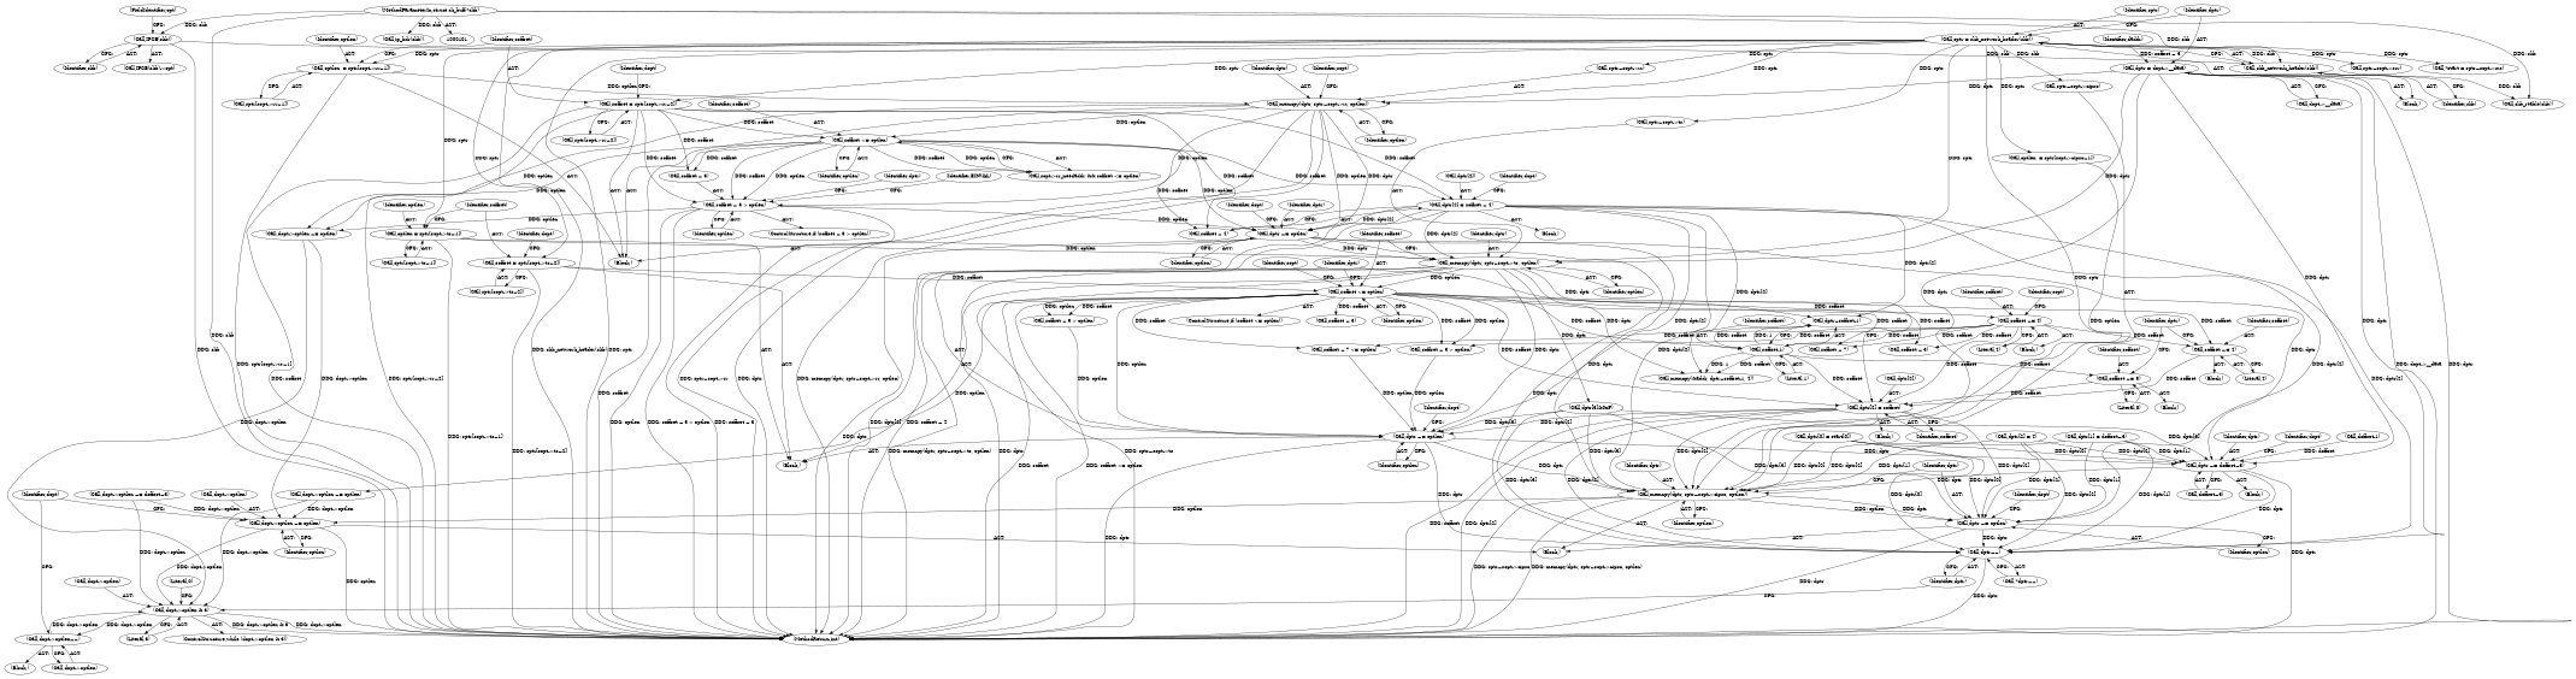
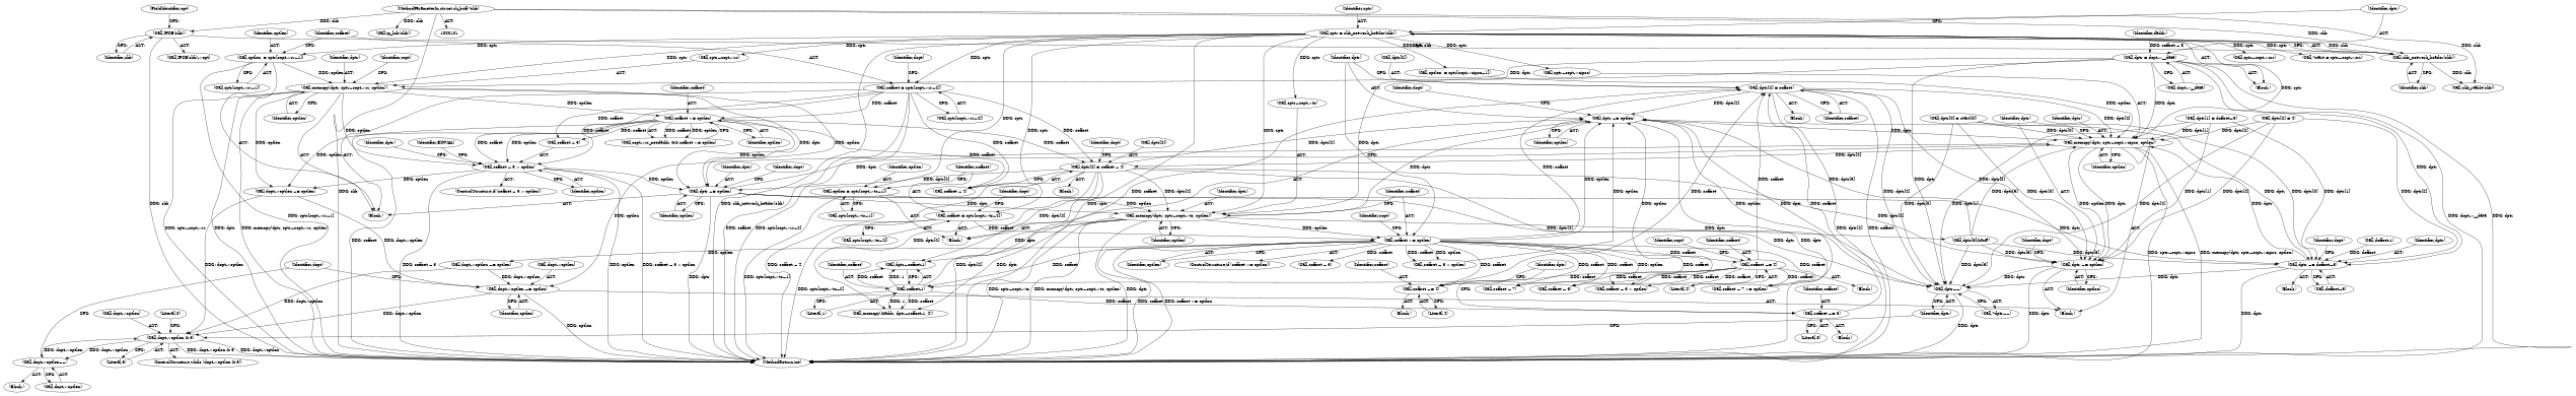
  digraph {
    n1 [label="(Call,dptr[2] = soffset)"]
    n2 [label="(Call,dptr += optlen)"]
    n3 [label="(Call,memcpy(dptr, sptr+sopt->cipso, optlen))"]
    n4 [label="(Call,dptr += optlen)"]
    n5 [label="(Call,dptr++)"]
    n6 [label="(Block,)"]
    n7 [label="(MethodReturn,int)"]
    n8 [label="(Identifier,soffset)"]
    n9 [label="(Block,)"]
    n10 [label="(Call,dptr += doffset+3)"]
    n11 [label="(Identifier,optlen)"]
    n12 [label="(Call,dopt->optlen += optlen)"]
    n13 [label="(Identifier,optlen)"]
    n14 [label="(Block,)"]
    n15 [label="(Identifier,optlen)"]
    n16 [label="(Identifier,dptr)"]
    n17 [label="(Call,*dptr++)"]
    n18 [label="(Call,soffset += 4)"]
    n19 [label="(Call,soffset-1)"]
    n20 [label="(Call,soffset += 4)"]
    n21 [label="(Call,soffset + 7)"]
    n22 [label="(Block,)"]
    n23 [label="(Call,soffset + 7 <= optlen)"]
    n24 [label="(Call,soffset + 3)"]
    n25 [label="(Literal,4)"]
    n26 [label="(Call,soffset + 3 > optlen)"]
    n27 [label="(Call,dptr+soffset-1)"]
    n28 [label="(Call,memcpy(&addr, dptr+soffset-1, 4))"]
    n29 [label="(Call,soffset += 8)"]
    n30 [label="(Literal,1)"]
    n31 [label="(Literal,4)"]
    n32 [label="(Block,)"]
    n33 [label="(Call,soffset <= optlen)"]
    n34 [label="(Identifier,optlen)"]
    n35 [label="(ControlStructure,if (soffset <= optlen))"]
    n36 [label="(Call,dopt->optlen += optlen)"]
    n37 [label="(Call,soffset + 3)"]
    n38 [label="(Call,soffset + 3 > optlen)"]
    n39 [label="(Call,dopt->optlen & 3)"]
    n40 [label="(Call,soffset = sptr[sopt->ts+2])"]
    n41 [label="(Call,sptr[sopt->ts+2])"]
    n42 [label="(Call,sptr = skb_network_header(skb))"]
    n43 [label="(Call,skb_network_header(skb))"]
    n44 [label="(Call,memcpy(dptr, sptr+sopt->ts, optlen))"]
    n45 [label="(Call,memcpy(dptr, sptr+sopt->rr, optlen))"]
    n46 [label="(Call,optlen  = sptr[sopt->rr+1])"]
    n47 [label="(Call,soffset = sptr[sopt->rr+2])"]
    n48 [label="(Call,optlen = sptr[sopt->ts+1])"]
    n49 [label="(Call,sptr+sopt->cipso)"]
    n50 [label="(Call,sptr+sopt->ts)"]
    n51 [label="(Call,optlen  = sptr[sopt->cipso+1])"]
    n52 [label="(Call,sptr+sopt->srr)"]
    n53 [label="(Block,)"]
    n54 [label="(Call,*start = sptr+sopt->srr)"]
    n55 [label="(Call,sptr+sopt->rr)"]
    n56 [label="(Call,skb_rtable(skb))"]
    n57 [label="(Identifier,skb)"]
    n58 [label="(Identifier,optlen)"]
    n59 [label="(Call,dptr[3]&0xF)"]
    n60 [label="(Call,dptr += optlen)"]
    n61 [label="(Block,)"]
    n62 [label="(Call,soffset <= optlen)"]
    n63 [label="(Call,soffset + 3 > optlen)"]
    n64 [label="(Identifier,optlen)"]
    n65 [label="(Call,dopt->optlen += optlen)"]
    n66 [label="(Call,sptr[sopt->rr+1])"]
    n67 [label="(Call,dptr[2] = soffset + 4)"]
    n68 [label="(Call,soffset + 3)"]
    n69 [label="(Call,soffset + 4)"]
    n70 [label="(Call,sptr[sopt->rr+2])"]
    n71 [label="(Call,sptr[sopt->ts+1])"]
    n72 [label="(Call,IPCB(skb))"]
    n73 [label="(Call,IPCB(skb)->opt)"]
    n74 [label="(Identifier,skb)"]
    n75 [label="(MethodParameterIn,struct sk_buff *skb)"]
    n76 [label="(Call,ip_hdr(skb))"]
    1000101
    n78 [label="(Identifier,optlen)"]
    n79 [label="(Call,doffset+3)"]
    n80 [label="(Block,)"]
    n81 [label="(Call,sopt->rr_needaddr && soffset <= optlen)"]
    n82 [label="(Identifier,optlen)"]
    n83 [label="(Identifier,optlen)"]
    n84 [label="(ControlStructure,if (soffset + 3 > optlen))"]
    n85 [label="(Call,dptr = dopt->__data)"]
    n86 [label="(Call,dopt->__data)"]
    n87 [label="(Block,)"]
    n88 [label="(Literal,8)"]
    n89 [label="(Block,)"]
    n90 [label="(Identifier,optlen)"]
    n91 [label="(Call,dopt->optlen++)"]
    n92 [label="(Literal,3)"]
    n93 [label="(ControlStructure,while (dopt->optlen & 3))"]
    n94 [label="(Block,)"]
    n95 [label="(Call,dopt->optlen)"]
    n96 [label="(FieldIdentifier,opt)"]
    n97 [label="(Identifier,dopt)"]
    n98 [label="(Identifier,dptr)"]
    n99 [label="(Identifier,dopt)"]
    n100 [label="(Literal,0)"]
    n101 [label="(Identifier,sopt)"]
    n102 [label="(Identifier,sopt)"]
    n103 [label="(Identifier,soffset)"]
    n104 [label="(Identifier,soffset)"]
    n105 [label="(Identifier,dopt)"]
    n106 [label="(Identifier,dopt)"]
    n107 [label="(Identifier,dptr)"]
    n108 [label="(Call,dptr[2])"]
    n109 [label="(Identifier,sopt)"]
    n110 [label="(Identifier,soffset)"]
    n111 [label="(Call,dopt->optlen)"]
    n112 [label="(Call,dptr[0] = start[0])"]
    n113 [label="(Identifier,soffset)"]
    n114 [label="(Identifier,dptr)"]
    n115 [label="(Call,dptr[2] = 4)"]
    n116 [label="(Call,doffset-1)"]
    n117 [label="(Identifier,soffset)"]
    n118 [label="(Identifier,dopt)"]
    n119 [label="(Identifier,soffset)"]
    n120 [label="(Identifier,dptr)"]
    n121 [label="(Identifier,optlen)"]
    n122 [label="(Identifier,dptr)"]
    n123 [label="(Identifier,soffset)"]
    n124 [label="(Identifier,soffset)"]
    n125 [label="(Identifier,dptr)"]
    n126 [label="(Call,dopt->optlen)"]
    n127 [label="(Identifier,sptr)"]
    n128 [label="(Call,dptr[1] = doffset+3)"]
    n129 [label="(Identifier,dptr)"]
    n130 [label="(Identifier,EINVAL)"]
    n131 [label="(Identifier,dptr)"]
    n132 [label="(Identifier,dopt)"]
    n133 [label="(Call,dptr[2])"]
    n134 [label="(Identifier,dopt)"]
    n135 [label="(Identifier,optlen)"]
-   n136 [label="(Call,dopt->optlen += doffset+3)"]
    n137 [label="(Identifier,dopt)"]
    n138 [label="(Identifier,daddr)"]
    n139 [label="(Identifier,dptr)"]
    n140 [label="(Identifier,dptr)"]
    n1 -> n2 [label="DDG: dptr[2]"]
    n1 -> n3 [label="DDG: dptr[2]"]
    n1 -> n4 [label="DDG: dptr[2]"]
    n1 -> n5 [label="DDG: dptr[2]"]
    n1 -> n6 [label="AST: "]
    n1 -> n7 [label="DDG: dptr[2]"]
    n1 -> n7 [label="DDG: soffset"]
    n1 -> n8 [label="CFG: "]
    n2 -> n3 [label="DDG: dptr"]
    n2 -> n5 [label="DDG: dptr"]
    n2 -> n7 [label="DDG: dptr"]
    n2 -> n9 [label="AST: "]
    n2 -> n10 [label="DDG: dptr"]
    n2 -> n11 [label="CFG: "]
    n3 -> n4 [label="DDG: optlen"]
    n3 -> n4 [label="DDG: dptr"]
    n3 -> n7 [label="DDG: sptr+sopt->cipso"]
    n3 -> n7 [label="DDG: memcpy(dptr, sptr+sopt->cipso, optlen)"]
    n3 -> n12 [label="DDG: optlen"]
    n3 -> n13 [label="CFG: "]
    n3 -> n14 [label="AST: "]
    n4 -> n5 [label="DDG: dptr"]
    n4 -> n7 [label="DDG: dptr"]
    n4 -> n14 [label="AST: "]
    n4 -> n15 [label="CFG: "]
    n5 -> n7 [label="DDG: dptr"]
    n5 -> n16 [label="CFG: "]
    n5 -> n17 [label="AST: "]
    n8 -> n1 [label="AST: "]
    n10 -> n3 [label="DDG: dptr"]
    n10 -> n5 [label="DDG: dptr"]
    n10 -> n7 [label="DDG: dptr"]
    n10 -> n79 [label="CFG: "]
    n10 -> n80 [label="AST: "]
    n11 -> n2 [label="AST: "]
    n12 -> n7 [label="DDG: optlen"]
    n12 -> n14 [label="AST: "]
    n12 -> n39 [label="DDG: dopt->optlen"]
    n12 -> n90 [label="CFG: "]
    n13 -> n3 [label="AST: "]
    n15 -> n4 [label="AST: "]
    n16 -> n5 [label="AST: "]
    n16 -> n39 [label="CFG: "]
    n17 -> n5 [label="CFG: "]
    n18 -> n1 [label="DDG: soffset"]
    n18 -> n19 [label="DDG: soffset"]
    n18 -> n20 [label="DDG: soffset"]
    n18 -> n21 [label="DDG: soffset"]
    n18 -> n22 [label="AST: "]
    n18 -> n23 [label="DDG: soffset"]
    n18 -> n24 [label="DDG: soffset"]
    n18 -> n25 [label="CFG: "]
    n18 -> n26 [label="DDG: soffset"]
    n19 -> n1 [label="DDG: soffset"]
    n19 -> n27 [label="AST: "]
    n19 -> n27 [label="DDG: soffset"]
    n19 -> n27 [label="DDG: 1"]
    n19 -> n28 [label="DDG: soffset"]
    n19 -> n28 [label="DDG: 1"]
    n19 -> n29 [label="DDG: soffset"]
    n19 -> n30 [label="CFG: "]
    n20 -> n1 [label="DDG: soffset"]
    n20 -> n31 [label="CFG: "]
    n20 -> n32 [label="AST: "]
    n23 -> n2 [label="DDG: optlen"]
    n25 -> n18 [label="AST: "]
    n26 -> n2 [label="DDG: optlen"]
    n27 -> n19 [label="CFG: "]
    n29 -> n1 [label="DDG: soffset"]
    n29 -> n88 [label="CFG: "]
    n29 -> n89 [label="AST: "]
    n30 -> n19 [label="AST: "]
    n31 -> n20 [label="AST: "]
    n33 -> n1 [label="DDG: soffset"]
    n33 -> n2 [label="DDG: optlen"]
    n33 -> n7 [label="DDG: soffset"]
    n33 -> n7 [label="DDG: soffset <= optlen"]
    n33 -> n18 [label="DDG: soffset"]
    n33 -> n19 [label="DDG: soffset"]
    n33 -> n20 [label="DDG: soffset"]
    n33 -> n21 [label="DDG: soffset"]
    n33 -> n23 [label="DDG: soffset"]
    n33 -> n24 [label="DDG: soffset"]
    n33 -> n26 [label="DDG: soffset"]
    n33 -> n26 [label="DDG: optlen"]
    n33 -> n34 [label="CFG: "]
    n33 -> n35 [label="AST: "]
    n33 -> n36 [label="DDG: optlen"]
    n33 -> n37 [label="DDG: soffset"]
    n33 -> n38 [label="DDG: soffset"]
    n33 -> n38 [label="DDG: optlen"]
    n34 -> n33 [label="AST: "]
    n36 -> n12 [label="DDG: dopt->optlen"]
    n36 -> n39 [label="DDG: dopt->optlen"]
    n38 -> n2 [label="DDG: optlen"]
    n39 -> n7 [label="DDG: dopt->optlen & 3"]
    n39 -> n7 [label="DDG: dopt->optlen"]
    n39 -> n91 [label="DDG: dopt->optlen"]
    n39 -> n92 [label="CFG: "]
    n39 -> n93 [label="AST: "]
    n40 -> n7 [label="DDG: sptr[sopt->ts+2]"]
    n40 -> n9 [label="AST: "]
    n40 -> n33 [label="DDG: soffset"]
    n40 -> n41 [label="CFG: "]
    n41 -> n40 [label="AST: "]
    n42 -> n3 [label="DDG: sptr"]
    n42 -> n7 [label="DDG: skb_network_header(skb)"]
    n42 -> n7 [label="DDG: sptr"]
    n42 -> n40 [label="DDG: sptr"]
    n42 -> n43 [label="CFG: "]
    n42 -> n44 [label="DDG: sptr"]
    n42 -> n45 [label="DDG: sptr"]
    n42 -> n46 [label="DDG: sptr"]
    n42 -> n47 [label="DDG: sptr"]
    n42 -> n48 [label="DDG: sptr"]
-   n42 -> n49 [label="DDG: skb"]
+   n42 -> n49 [label="DDG: sptr"]
    n42 -> n50 [label="DDG: sptr"]
    n42 -> n51 [label="DDG: sptr"]
    n42 -> n52 [label="DDG: sptr"]
    n42 -> n53 [label="AST: "]
    n42 -> n54 [label="DDG: sptr"]
    n42 -> n55 [label="DDG: sptr"]
    n43 -> n42 [label="AST: "]
    n43 -> n42 [label="DDG: skb"]
    n43 -> n56 [label="DDG: skb"]
    n43 -> n57 [label="CFG: "]
    n44 -> n2 [label="DDG: dptr"]
    n44 -> n7 [label="DDG: memcpy(dptr, sptr+sopt->ts, optlen)"]
    n44 -> n7 [label="DDG: dptr"]
    n44 -> n7 [label="DDG: sptr+sopt->ts"]
    n44 -> n9 [label="AST: "]
    n44 -> n27 [label="DDG: dptr"]
    n44 -> n28 [label="DDG: dptr"]
    n44 -> n33 [label="DDG: optlen"]
    n44 -> n58 [label="CFG: "]
    n44 -> n59 [label="DDG: dptr"]
    n45 -> n7 [label="DDG: sptr+sopt->rr"]
    n45 -> n7 [label="DDG: dptr"]
    n45 -> n7 [label="DDG: memcpy(dptr, sptr+sopt->rr, optlen)"]
    n45 -> n60 [label="DDG: optlen"]
    n45 -> n60 [label="DDG: dptr"]
    n45 -> n61 [label="AST: "]
    n45 -> n62 [label="DDG: optlen"]
    n45 -> n63 [label="DDG: optlen"]
    n45 -> n64 [label="CFG: "]
    n45 -> n65 [label="DDG: optlen"]
    n46 -> n7 [label="DDG: sptr[sopt->rr+1]"]
    n46 -> n45 [label="DDG: optlen"]
    n46 -> n61 [label="AST: "]
    n46 -> n66 [label="CFG: "]
    n47 -> n7 [label="DDG: sptr[sopt->rr+2]"]
    n47 -> n7 [label="DDG: soffset"]
    n47 -> n61 [label="AST: "]
    n47 -> n62 [label="DDG: soffset"]
    n47 -> n63 [label="DDG: soffset"]
    n47 -> n67 [label="DDG: soffset"]
    n47 -> n68 [label="DDG: soffset"]
    n47 -> n69 [label="DDG: soffset"]
    n47 -> n70 [label="CFG: "]
    n48 -> n7 [label="DDG: sptr[sopt->ts+1]"]
    n48 -> n9 [label="AST: "]
    n48 -> n44 [label="DDG: optlen"]
    n48 -> n71 [label="CFG: "]
    n49 -> n3 [label="AST: "]
    n50 -> n44 [label="AST: "]
    n51 -> n3 [label="DDG: optlen"]
    n55 -> n45 [label="AST: "]
    n57 -> n43 [label="AST: "]
    n58 -> n44 [label="AST: "]
    n59 -> n2 [label="DDG: dptr[3]"]
    n59 -> n3 [label="DDG: dptr[3]"]
    n59 -> n4 [label="DDG: dptr[3]"]
    n59 -> n5 [label="DDG: dptr[3]"]
    n59 -> n10 [label="DDG: dptr[3]"]
    n60 -> n3 [label="DDG: dptr"]
    n60 -> n5 [label="DDG: dptr"]
    n60 -> n7 [label="DDG: dptr"]
    n60 -> n10 [label="DDG: dptr"]
    n60 -> n44 [label="DDG: dptr"]
    n60 -> n61 [label="AST: "]
    n60 -> n78 [label="CFG: "]
    n62 -> n7 [label="DDG: soffset"]
    n62 -> n60 [label="DDG: optlen"]
    n62 -> n63 [label="DDG: soffset"]
    n62 -> n63 [label="DDG: optlen"]
    n62 -> n65 [label="DDG: optlen"]
    n62 -> n67 [label="DDG: soffset"]
    n62 -> n68 [label="DDG: soffset"]
    n62 -> n69 [label="DDG: soffset"]
    n62 -> n81 [label="AST: "]
    n62 -> n81 [label="DDG: soffset"]
    n62 -> n81 [label="DDG: optlen"]
    n62 -> n82 [label="CFG: "]
    n63 -> n7 [label="DDG: soffset + 3"]
    n63 -> n7 [label="DDG: optlen"]
    n63 -> n7 [label="DDG: soffset + 3 > optlen"]
    n63 -> n60 [label="DDG: optlen"]
    n63 -> n65 [label="DDG: optlen"]
    n63 -> n83 [label="CFG: "]
    n63 -> n84 [label="AST: "]
    n64 -> n45 [label="AST: "]
    n65 -> n12 [label="DDG: dopt->optlen"]
    n65 -> n39 [label="DDG: dopt->optlen"]
    n66 -> n46 [label="AST: "]
    n67 -> n2 [label="DDG: dptr[2]"]
-   n67 -> n3 [label="DDG: dptr[2]"]
+   n3 -> n67 [label="DDG: dptr[2]"]
    n67 -> n4 [label="DDG: dptr[2]"]
    n67 -> n5 [label="DDG: dptr[2]"]
    n67 -> n7 [label="DDG: soffset + 4"]
    n67 -> n7 [label="DDG: dptr[2]"]
    n67 -> n27 [label="DDG: dptr[2]"]
    n67 -> n28 [label="DDG: dptr[2]"]
    n67 -> n44 [label="DDG: dptr[2]"]
    n67 -> n60 [label="DDG: dptr[2]"]
    n67 -> n69 [label="CFG: "]
    n67 -> n87 [label="AST: "]
    n68 -> n63 [label="AST: "]
    n69 -> n67 [label="AST: "]
    n70 -> n47 [label="AST: "]
    n71 -> n48 [label="AST: "]
    n72 -> n7 [label="DDG: skb"]
    n72 -> n43 [label="DDG: skb"]
    n72 -> n73 [label="AST: "]
    n72 -> n74 [label="CFG: "]
    n74 -> n72 [label="AST: "]
    n75 -> n7 [label="DDG: skb"]
    n75 -> n43 [label="DDG: skb"]
    n75 -> n56 [label="DDG: skb"]
    n75 -> n72 [label="DDG: skb"]
    n75 -> n76 [label="DDG: skb"]
    n75 -> 1000101 [label="AST: "]
    n78 -> n60 [label="AST: "]
    n79 -> n10 [label="AST: "]
    n81 -> n62 [label="CFG: "]
    n82 -> n62 [label="AST: "]
    n83 -> n63 [label="AST: "]
    n85 -> n3 [label="DDG: dptr"]
    n85 -> n5 [label="DDG: dptr"]
    n85 -> n7 [label="DDG: dopt->__data"]
    n85 -> n7 [label="DDG: dptr"]
    n85 -> n10 [label="DDG: dptr"]
    n85 -> n44 [label="DDG: dptr"]
    n85 -> n45 [label="DDG: dptr"]
    n85 -> n53 [label="AST: "]
    n85 -> n86 [label="CFG: "]
    n86 -> n85 [label="AST: "]
    n88 -> n29 [label="AST: "]
    n90 -> n12 [label="AST: "]
    n91 -> n39 [label="DDG: dopt->optlen"]
    n91 -> n94 [label="AST: "]
    n91 -> n95 [label="CFG: "]
    n92 -> n39 [label="AST: "]
    n95 -> n91 [label="AST: "]
    n96 -> n72 [label="CFG: "]
    n97 -> n60 [label="CFG: "]
    n98 -> n42 [label="CFG: "]
    n98 -> n85 [label="AST: "]
    n99 -> n10 [label="CFG: "]
    n100 -> n39 [label="CFG: "]
    n101 -> n18 [label="CFG: "]
    n102 -> n45 [label="CFG: "]
    n103 -> n29 [label="AST: "]
    n104 -> n46 [label="CFG: "]
    n104 -> n47 [label="AST: "]
    n105 -> n2 [label="CFG: "]
    n106 -> n4 [label="CFG: "]
    n107 -> n3 [label="AST: "]
    n108 -> n67 [label="AST: "]
    n109 -> n33 [label="CFG: "]
    n110 -> n20 [label="AST: "]
    n111 -> n12 [label="AST: "]
    n112 -> n3 [label="DDG: dptr[0]"]
    n112 -> n4 [label="DDG: dptr[0]"]
    n112 -> n5 [label="DDG: dptr[0]"]
    n112 -> n10 [label="DDG: dptr[0]"]
    n113 -> n62 [label="AST: "]
    n114 -> n45 [label="AST: "]
    n115 -> n3 [label="DDG: dptr[2]"]
    n115 -> n4 [label="DDG: dptr[2]"]
    n115 -> n5 [label="DDG: dptr[2]"]
    n115 -> n10 [label="DDG: dptr[2]"]
    n116 -> n10 [label="DDG: doffset"]
    n117 -> n18 [label="AST: "]
    n118 -> n67 [label="CFG: "]
    n119 -> n40 [label="AST: "]
    n119 -> n48 [label="CFG: "]
    n120 -> n63 [label="CFG: "]
    n121 -> n48 [label="AST: "]
    n122 -> n20 [label="CFG: "]
    n122 -> n29 [label="CFG: "]
    n123 -> n19 [label="AST: "]
    n124 -> n33 [label="AST: "]
    n124 -> n44 [label="CFG: "]
    n125 -> n1 [label="CFG: "]
    n125 -> n2 [label="AST: "]
    n125 -> n33 [label="CFG: "]
    n126 -> n39 [label="AST: "]
    n127 -> n42 [label="AST: "]
    n128 -> n3 [label="DDG: dptr[1]"]
    n128 -> n4 [label="DDG: dptr[1]"]
    n128 -> n5 [label="DDG: dptr[1]"]
    n128 -> n10 [label="DDG: dptr[1]"]
    n129 -> n10 [label="AST: "]
    n130 -> n63 [label="CFG: "]
    n131 -> n60 [label="AST: "]
    n132 -> n47 [label="CFG: "]
    n133 -> n1 [label="AST: "]
    n134 -> n40 [label="CFG: "]
    n135 -> n46 [label="AST: "]
-   n136 -> n12 [label="DDG: dopt->optlen"]
-   n136 -> n39 [label="DDG: dopt->optlen"]
    n137 -> n12 [label="CFG: "]
    n137 -> n91 [label="CFG: "]
    n138 -> n85 [label="DDG: soffset + 3"]
    n139 -> n44 [label="AST: "]
    n140 -> n3 [label="CFG: "]
    n140 -> n4 [label="AST: "]
  }
